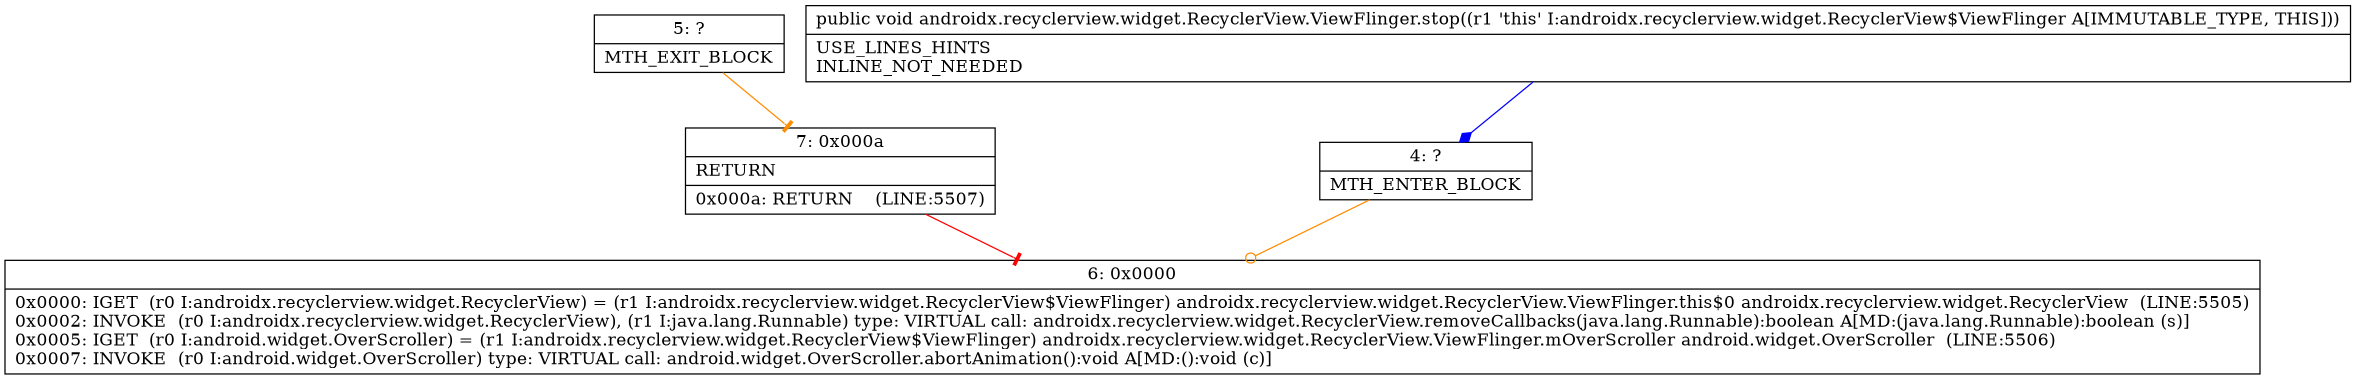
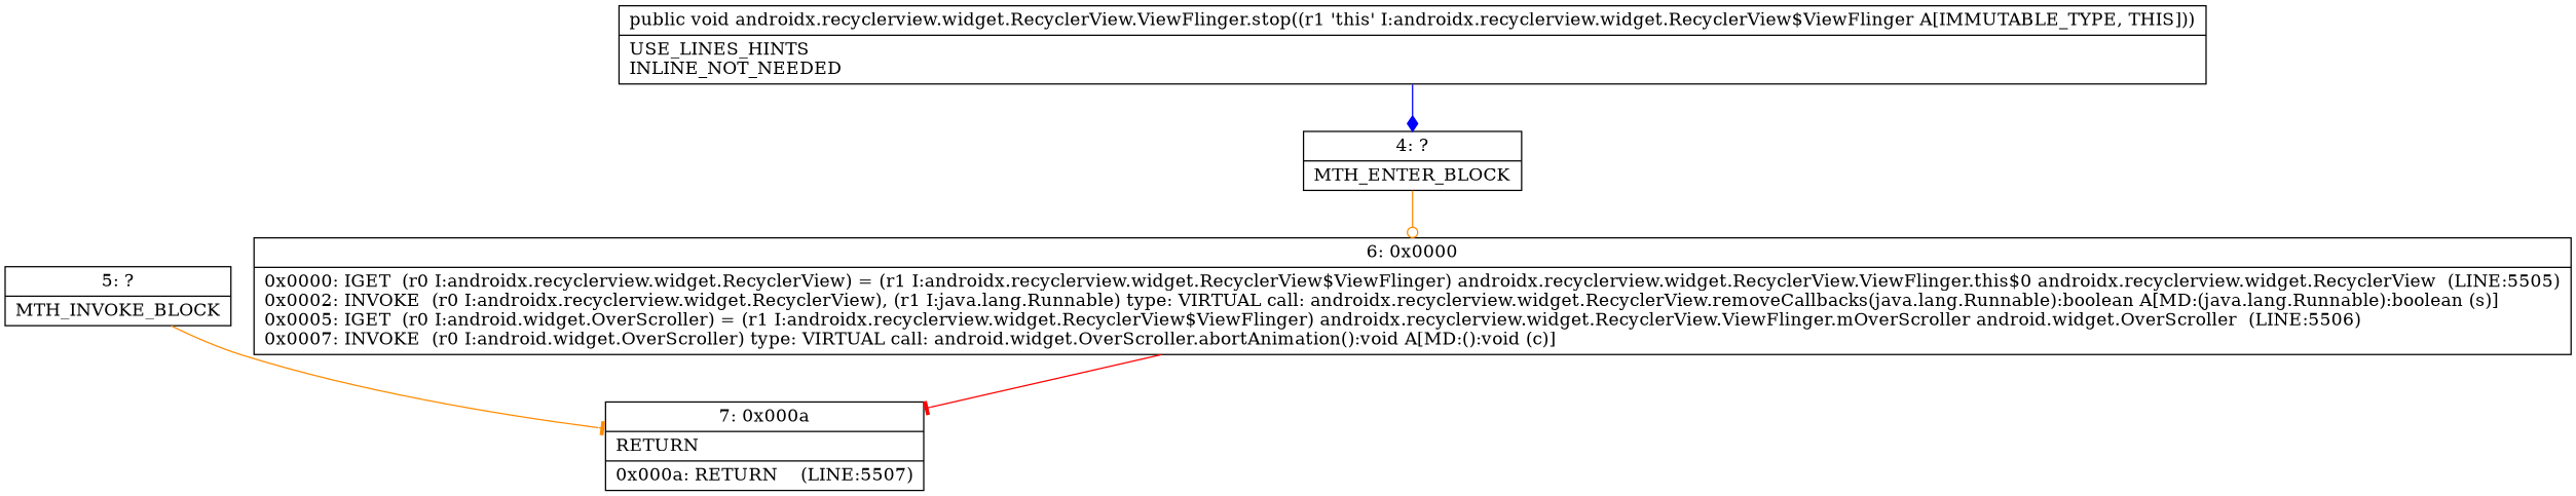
  digraph {
    node [shape=record]
    edge [arrowhead=tee color=darkorange]
    n1 [label="{4\:\ ?|MTH_ENTER_BLOCK\l}"]
    n2 [label="{6\:\ 0x0000|0x0000: IGET  (r0 I:androidx.recyclerview.widget.RecyclerView) = (r1 I:androidx.recyclerview.widget.RecyclerView$ViewFlinger) androidx.recyclerview.widget.RecyclerView.ViewFlinger.this$0 androidx.recyclerview.widget.RecyclerView  (LINE:5505)\l0x0002: INVOKE  (r0 I:androidx.recyclerview.widget.RecyclerView), (r1 I:java.lang.Runnable) type: VIRTUAL call: androidx.recyclerview.widget.RecyclerView.removeCallbacks(java.lang.Runnable):boolean A[MD:(java.lang.Runnable):boolean (s)]\l0x0005: IGET  (r0 I:android.widget.OverScroller) = (r1 I:androidx.recyclerview.widget.RecyclerView$ViewFlinger) androidx.recyclerview.widget.RecyclerView.ViewFlinger.mOverScroller android.widget.OverScroller  (LINE:5506)\l0x0007: INVOKE  (r0 I:android.widget.OverScroller) type: VIRTUAL call: android.widget.OverScroller.abortAnimation():void A[MD:():void (c)]\l}"]
    n3 [label="{7\:\ 0x000a|RETURN\l|0x000a: RETURN    (LINE:5507)\l}"]
-   n4 [label="{5\:\ ?|MTH_EXIT_BLOCK\l}"]
+   n4 [label="{5\:\ ?|MTH_INVOKE_BLOCK\l}"]
    n5 [label="{public void androidx.recyclerview.widget.RecyclerView.ViewFlinger.stop((r1 'this' I:androidx.recyclerview.widget.RecyclerView$ViewFlinger A[IMMUTABLE_TYPE, THIS]))  | USE_LINES_HINTS\lINLINE_NOT_NEEDED\l}"]
    n1 -> n2 [arrowhead=odot]
-   n3 -> n2 [color=red]
+   n2 -> n3 [color=red]
    n4 -> n3
    n5 -> n1 [arrowhead=diamond color=blue]
  }
